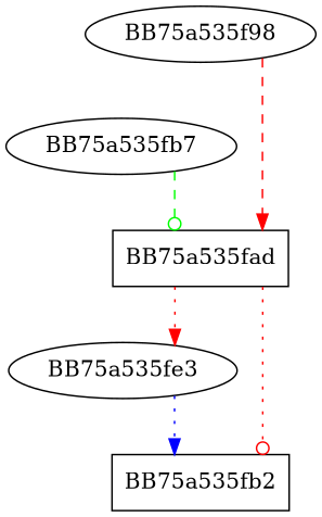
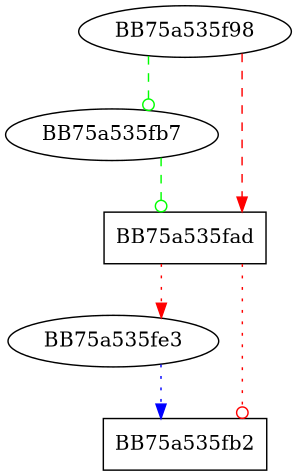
  digraph {
    splines=ortho
    node [shape=ellipse]
    edge [arrowhead=odot color=red style=dashed]
    BB75a535f98
    BB75a535fb7
    BB75a535fad [shape=box]
    BB75a535fe3
    BB75a535fb2 [shape=box]
+   BB75a535f98 -> BB75a535fb7 [color=green]
    BB75a535f98 -> BB75a535fad [arrowhead=normal]
    BB75a535fb7 -> BB75a535fad [color=green]
    BB75a535fad -> BB75a535fe3 [arrowhead=normal style=dotted]
    BB75a535fad -> BB75a535fb2 [style=dotted]
    BB75a535fe3 -> BB75a535fb2 [arrowhead=normal color=blue style=dotted]
  }
